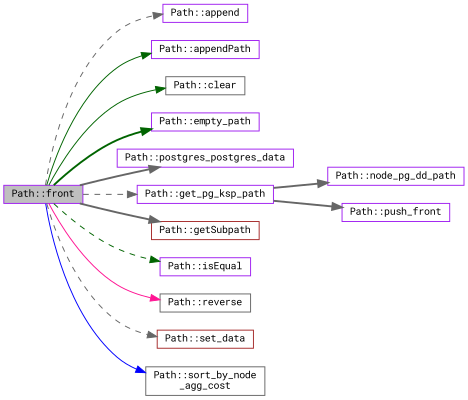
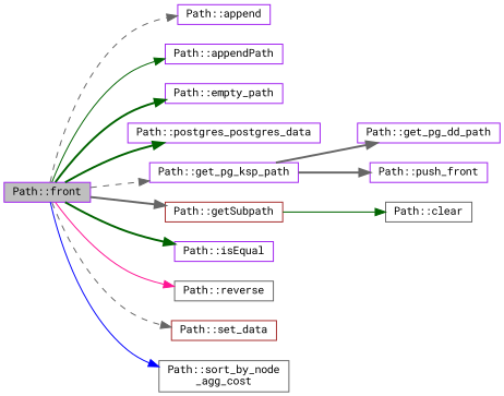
  digraph {
    fontname="Roboto Mono"
    rankdir=LR
    node [color=purple fillcolor=white fontname="Roboto Mono" fontsize=10 shape=record style=filled]
    edge [color=gray40 fontname="Roboto Mono" fontsize=10 labelfontname=Helvetica labelfontsize=10 style=bold]
    n1 [fillcolor=grey75 fontcolor=black height=0.2 label="Path::front" width=0.4]
    n2 [height=0.2 label="Path::append" width=0.4]
    n3 [height=0.2 label="Path::appendPath" width=0.4]
    n4 [color=gray40 height=0.2 label="Path::clear" width=0.4]
    n5 [height=0.2 label="Path::empty_path" width=0.4]
    n6 [height=0.2 label="Path::postgres_postgres_data" width=0.4]
    n7 [height=0.2 label="Path::get_pg_ksp_path" width=0.4]
    n8 [color=brown height=0.2 label="Path::getSubpath" width=0.4]
    n9 [height=0.2 label="Path::isEqual" width=0.4]
    n10 [color=gray40 height=0.2 label="Path::reverse" width=0.4]
    n11 [color=brown height=0.2 label="Path::set_data" width=0.4]
    n12 [color=gray40 height=0.2 label="Path::sort_by_node\l_agg_cost" width=0.4]
-   n13 [height=0.2 label="Path::node_pg_dd_path" width=0.4]
+   n13 [height=0.2 label="Path::get_pg_dd_path" width=0.4]
    n14 [height=0.2 label="Path::push_front" width=0.4]
    n1 -> n2 [style=dashed]
    n1 -> n3 [color=darkgreen style=solid]
-   n1 -> n4 [color=darkgreen style=solid]
+   n8 -> n4 [color=darkgreen style=solid]
    n1 -> n5 [color=darkgreen]
-   n1 -> n6
+   n1 -> n6 [color=darkgreen]
    n1 -> n7 [style=dashed]
    n1 -> n8
-   n1 -> n9 [color=darkgreen style=dashed]
+   n1 -> n9 [color=darkgreen]
    n1 -> n10 [color=deeppink style=solid]
    n1 -> n11 [style=dashed]
    n1 -> n12 [color=blue style=solid]
    n7 -> n13
    n7 -> n14
  }
